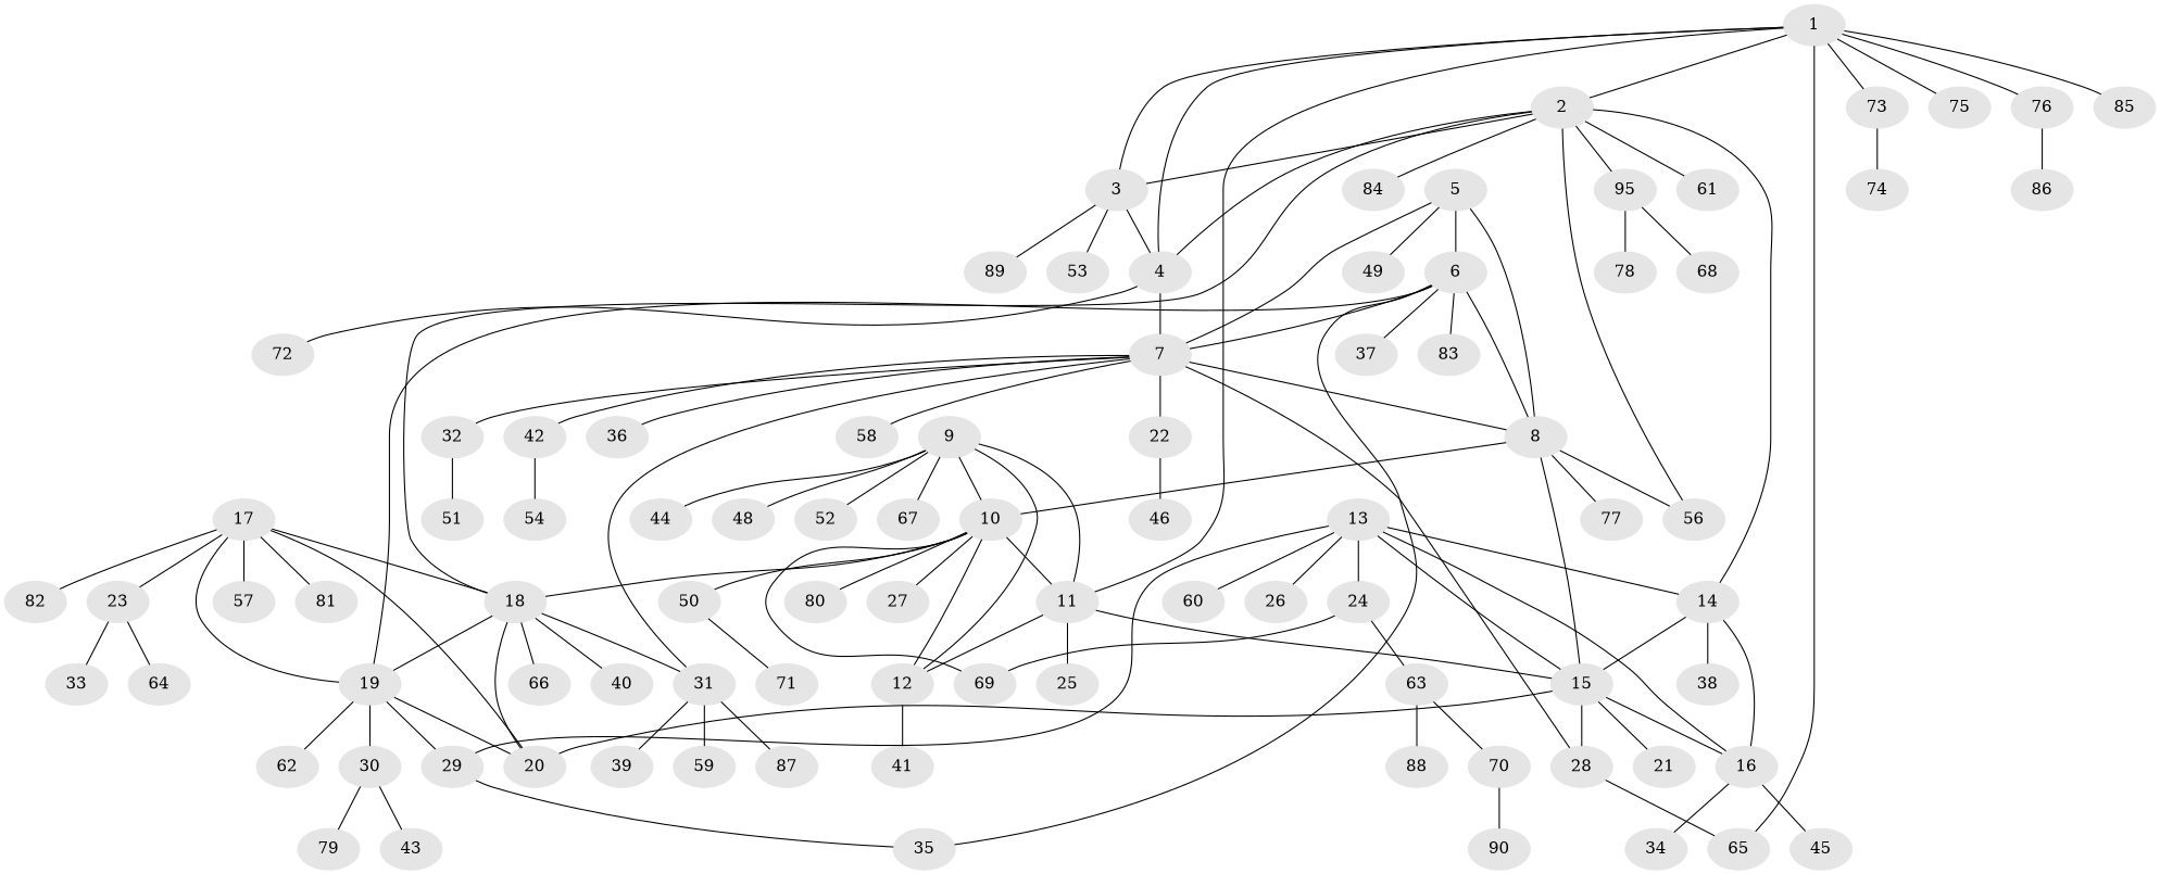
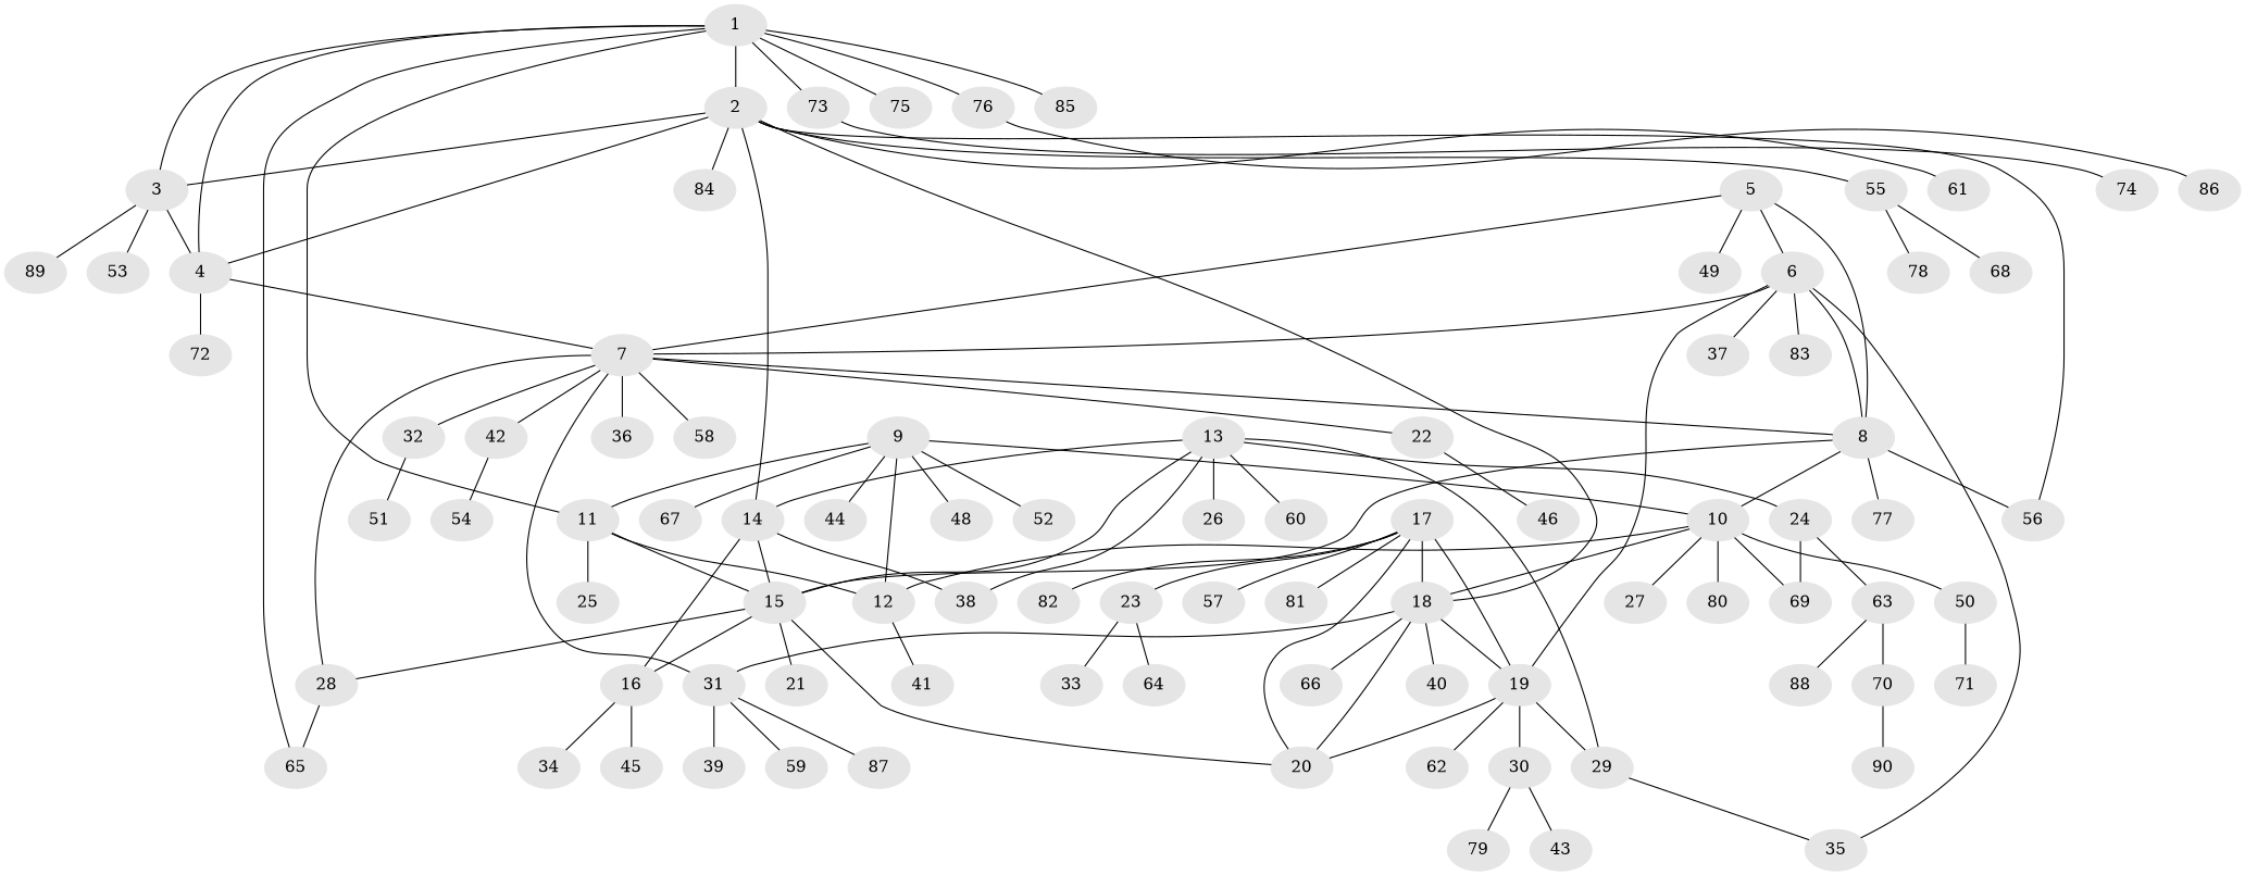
  graph {
    node [color=gray90 style=filled]
    1
    2
    3
    4
    11
    65
    73
    75
    76
    85
    14
    18
-   55 [label=95]
+   55
    56
    61
    84
    53
    89
    7
    72
    15
    12
    25
    74
    86
    16
    38
    19
    31
    20
    40
    66
    68
    78
    8
    22
    28
    32
    36
    42
    58
    5
    6
    49
    35
    37
    83
    10
    77
    29
    30
    62
    46
    39
    59
    87
    51
    54
    27
    50
    69
    80
    21
    9
    44
    48
    52
    67
    41
    71
    13
    24
    26
    60
    34
    45
    63
    17
    23
    57
    81
    82
    33
    64
    43
    79
    70
    88
    90
    1 -- 2
    1 -- 3
    1 -- 4
    1 -- 11
    1 -- 65
    1 -- 73
    1 -- 75
    1 -- 76
    1 -- 85
    2 -- 3
    2 -- 4
    2 -- 14
    2 -- 18
    2 -- 55
    2 -- 56
    2 -- 61
    2 -- 84
    3 -- 4
    3 -- 53
    3 -- 89
    4 -- 7
    4 -- 72
    11 -- 15
    11 -- 12
    11 -- 25
    73 -- 74
    76 -- 86
    14 -- 15
    14 -- 16
    14 -- 38
    18 -- 19
    18 -- 31
    18 -- 20
    18 -- 40
    18 -- 66
    55 -- 68
    55 -- 78
    7 -- 31
    7 -- 8
    7 -- 22
    7 -- 28
    7 -- 32
    7 -- 36
    7 -- 42
    7 -- 58
    15 -- 16
    15 -- 20
    15 -- 28
    15 -- 21
    12 -- 41
    16 -- 34
    16 -- 45
    19 -- 20
    19 -- 29
    19 -- 30
    19 -- 62
    31 -- 39
    31 -- 59
    31 -- 87
    8 -- 56
    8 -- 15
    8 -- 10
    8 -- 77
    22 -- 46
    28 -- 65
    32 -- 51
    42 -- 54
    5 -- 7
    5 -- 8
    5 -- 6
    5 -- 49
    6 -- 7
    6 -- 19
    6 -- 8
    6 -- 35
    6 -- 37
    6 -- 83
-   10 -- 11
    10 -- 18
    10 -- 12
    10 -- 27
    10 -- 50
    10 -- 69
    10 -- 80
    29 -- 35
    30 -- 43
    30 -- 79
    50 -- 71
    9 -- 11
    9 -- 12
    9 -- 10
    9 -- 44
    9 -- 48
    9 -- 52
    9 -- 67
    13 -- 14
    13 -- 15
-   13 -- 16
+   13 -- 38
    13 -- 29
    13 -- 24
    13 -- 26
    13 -- 60
    24 -- 69
    24 -- 63
    63 -- 70
    63 -- 88
    17 -- 18
    17 -- 19
    17 -- 20
    17 -- 23
    17 -- 57
    17 -- 81
    17 -- 82
    23 -- 33
    23 -- 64
    70 -- 90
  }
